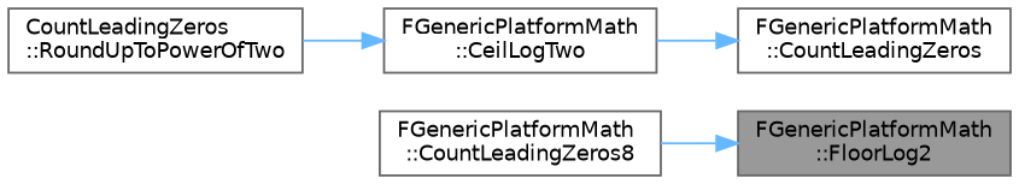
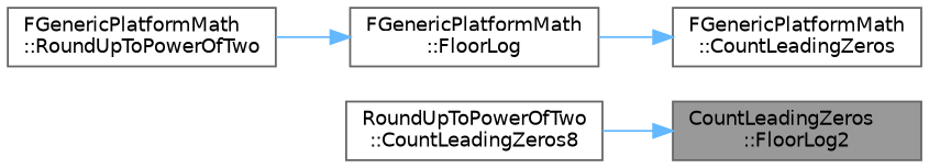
  digraph {
    rankdir=RL
    node [color=grey40 fillcolor=white fontname=Helvetica fontsize=10 shape=box style=filled]
    edge [color=steelblue1 dir=back fontname=Helvetica fontsize=10 labelfontname=Helvetica labelfontsize=10 style=solid]
-   n1 [color=gray40 fillcolor=grey60 fontcolor=black height=0.2 label="FGenericPlatformMath\l::FloorLog2" width=0.4]
-   n2 [height=0.2 label="FGenericPlatformMath\l::CountLeadingZeros8" width=0.4]
+   n1 [color=gray40 fillcolor=grey60 fontcolor=black height=0.2 label="CountLeadingZeros\l::FloorLog2" width=0.4]
+   n2 [height=0.2 label="RoundUpToPowerOfTwo\l::CountLeadingZeros8" width=0.4]
    n3 [height=0.2 label="FGenericPlatformMath\l::CountLeadingZeros" width=0.4]
-   n4 [height=0.2 label="FGenericPlatformMath\l::CeilLogTwo" width=0.4]
-   n5 [height=0.2 label="CountLeadingZeros\l::RoundUpToPowerOfTwo" width=0.4]
+   n4 [height=0.2 label="FGenericPlatformMath\l::FloorLog" width=0.4]
+   n5 [height=0.2 label="FGenericPlatformMath\l::RoundUpToPowerOfTwo" width=0.4]
    n1 -> n2
    n3 -> n4
    n4 -> n5
  }
